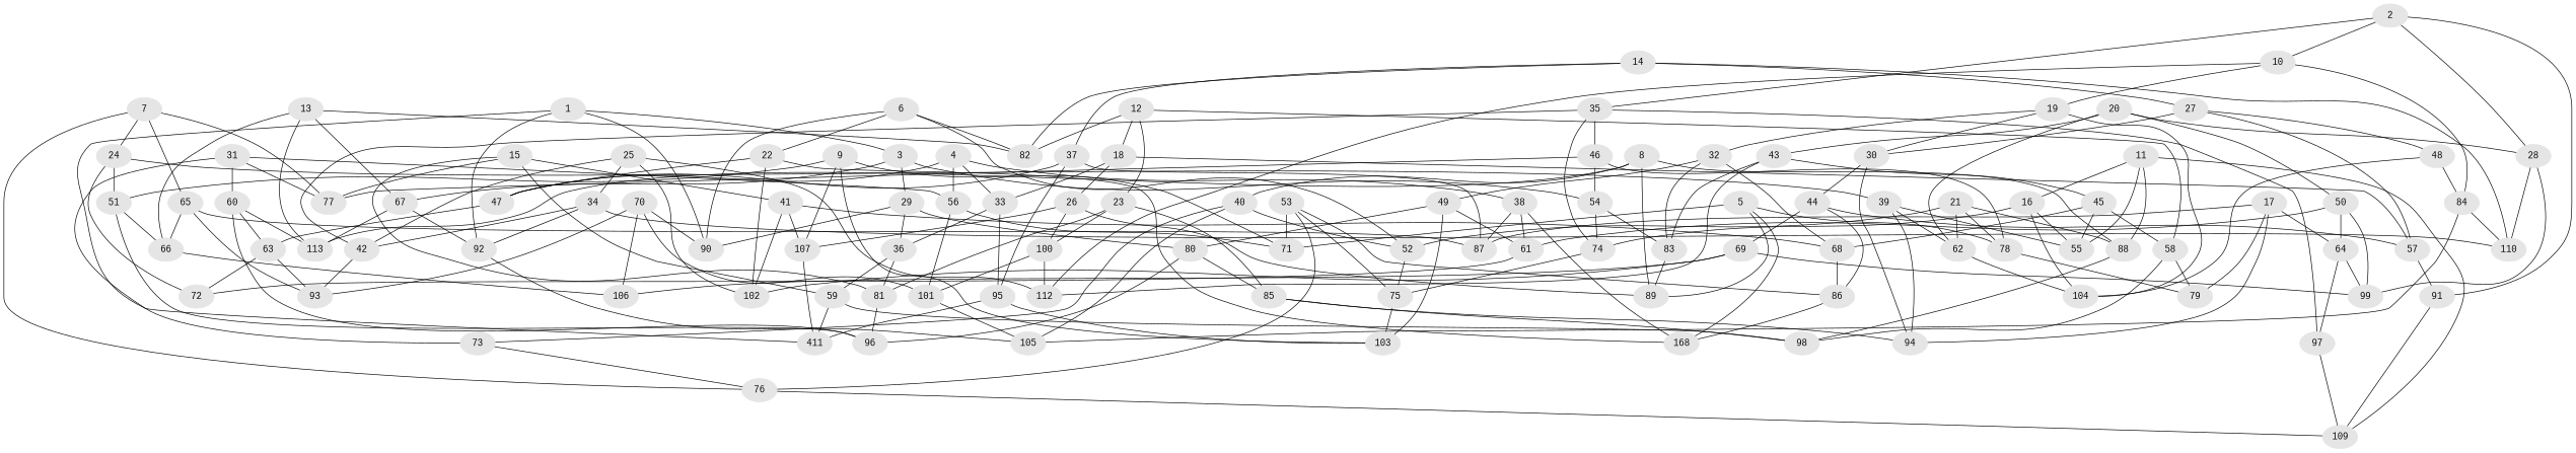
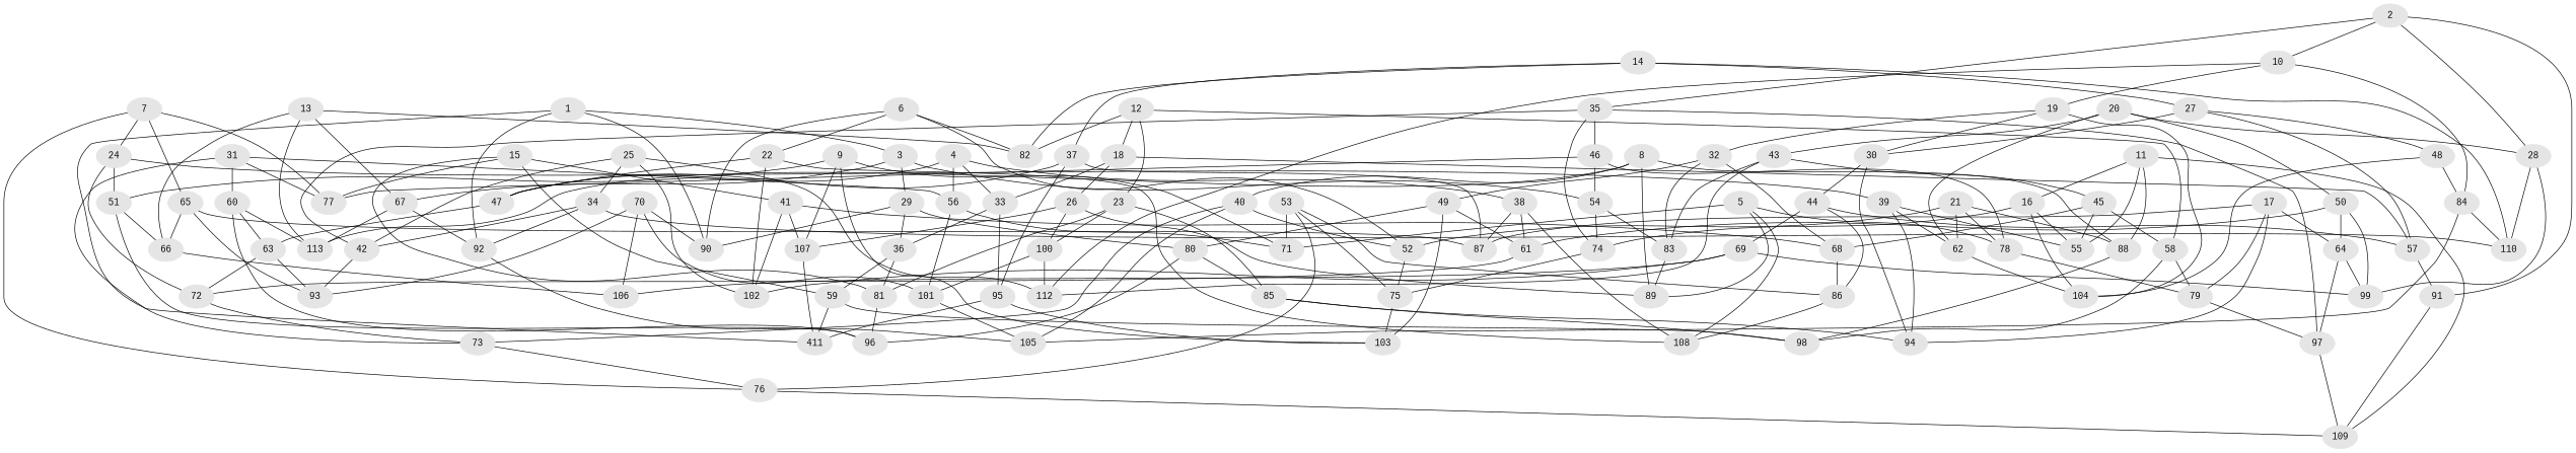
  graph {
    fontname="Liberation Mono"
    node [color=gray90 fontname="Liberation Mono" style=filled]
    edge [fontname="Liberation Mono"]
    1
    3
    90
    92
    n5 [label=411]
    29
    54
    67
    105
    2
    10
    28
    35
    91
    19
    84
    112
    110
    99
    74
    42
    46
    97
    109
    36
    80
    83
    113
    4
    33
    38
    47
    56
    95
-   108 [label=168]
+   108
    87
    61
    63
    71
    101
    5
    78
    89
    79
    6
    22
    52
    82
    102
    75
    7
    24
    65
    76
    77
    51
    39
    72
    66
    93
    8
    40
    88
    73
    98
    9
    103
    107
    96
    104
    30
    32
    11
    16
    55
    12
    18
    23
    58
    26
    57
    81
    85
    100
    13
    106
    14
    27
    37
    48
    15
    41
    59
    68
    17
    64
    94
    44
    49
    20
    43
    50
    62
    45
    21
    25
    34
    69
    86
    31
    60
    53
    70
    1 -- 3
    1 -- 90
    1 -- 92
    1 -- n5
    3 -- 29
    3 -- 54
    3 -- 67
    92 -- 105
    29 -- 90
    29 -- 36
    29 -- 80
    54 -- 74
    54 -- 83
    67 -- 92
    67 -- 113
    2 -- 10
    2 -- 28
    2 -- 35
    2 -- 91
    10 -- 19
    10 -- 84
    10 -- 112
    28 -- 110
    28 -- 99
    35 -- 74
    35 -- 42
    35 -- 46
    35 -- 97
    91 -- 109
    19 -- 104
    19 -- 30
    19 -- 32
    84 -- 105
    84 -- 110
    74 -- 75
    42 -- 93
    46 -- 54
    46 -- 78
    46 -- 77
    97 -- 109
    36 -- 81
    36 -- 59
    80 -- 96
    80 -- 85
    83 -- 89
    4 -- 33
    4 -- 38
    4 -- 47
    4 -- 56
    33 -- 36
    33 -- 95
    38 -- 108
    38 -- 87
    38 -- 61
    47 -- 63
    56 -- 71
    56 -- 101
    95 -- n5
    95 -- 103
    61 -- 72
    63 -- 72
    63 -- 93
    101 -- 105
    5 -- 108
    5 -- 71
    5 -- 78
    5 -- 89
    78 -- 79
+   79 -- 97
    6 -- 90
    6 -- 22
    6 -- 52
    6 -- 82
    22 -- 47
    22 -- 108
    22 -- 102
    52 -- 75
    75 -- 103
    7 -- 24
    7 -- 65
    7 -- 76
    7 -- 77
    24 -- 51
    24 -- 39
    24 -- 72
    65 -- 87
    65 -- 66
    65 -- 93
    76 -- 109
    51 -- 66
    51 -- 96
    39 -- 55
    39 -- 94
    39 -- 62
+   72 -- 73
    66 -- 106
    8 -- 113
    8 -- 89
    8 -- 40
    8 -- 88
    40 -- 105
    40 -- 52
    40 -- 73
    88 -- 98
    73 -- 76
    9 -- 71
    9 -- 51
    9 -- 103
    9 -- 107
    107 -- n5
    30 -- 94
    30 -- 44
    32 -- 83
    32 -- 68
    32 -- 49
    11 -- 109
    11 -- 88
    11 -- 16
    11 -- 55
    16 -- 74
    16 -- 104
    16 -- 55
    12 -- 82
    12 -- 18
    12 -- 23
    12 -- 58
    18 -- 33
    18 -- 26
    18 -- 57
    23 -- 81
    23 -- 85
    23 -- 100
    58 -- 79
    58 -- 98
    26 -- 89
    26 -- 107
    26 -- 100
    57 -- 91
    81 -- 96
    85 -- 98
    85 -- 94
    100 -- 112
    100 -- 101
    13 -- 67
    13 -- 113
    13 -- 82
    13 -- 66
    14 -- 110
    14 -- 82
    14 -- 27
    14 -- 37
    27 -- 30
    27 -- 57
    27 -- 48
    37 -- 47
    37 -- 95
    37 -- 87
    48 -- 84
    48 -- 104
    15 -- 77
    15 -- 81
    15 -- 41
    15 -- 59
    41 -- 102
    41 -- 107
    41 -- 68
    59 -- n5
    59 -- 98
    68 -- 86
    17 -- 87
    17 -- 79
    17 -- 64
    17 -- 94
    64 -- 99
    64 -- 97
    44 -- 57
    44 -- 69
    44 -- 86
    49 -- 80
    49 -- 61
    49 -- 103
    20 -- 28
    20 -- 43
    20 -- 50
    20 -- 62
    43 -- 112
    43 -- 83
    43 -- 45
    50 -- 99
    50 -- 61
    50 -- 64
    62 -- 104
    45 -- 55
    45 -- 58
    45 -- 68
    21 -- 78
    21 -- 52
    21 -- 88
    21 -- 62
    25 -- 112
    25 -- 42
    25 -- 102
    25 -- 34
    34 -- 92
    34 -- 110
    34 -- 42
    69 -- 99
    69 -- 102
    69 -- 106
    86 -- 108
    31 -- 56
    31 -- 77
    31 -- 73
    31 -- 60
    60 -- 113
    60 -- 63
    60 -- 96
    53 -- 71
    53 -- 75
    53 -- 76
    53 -- 86
    70 -- 90
    70 -- 101
    70 -- 93
    70 -- 106
  }
